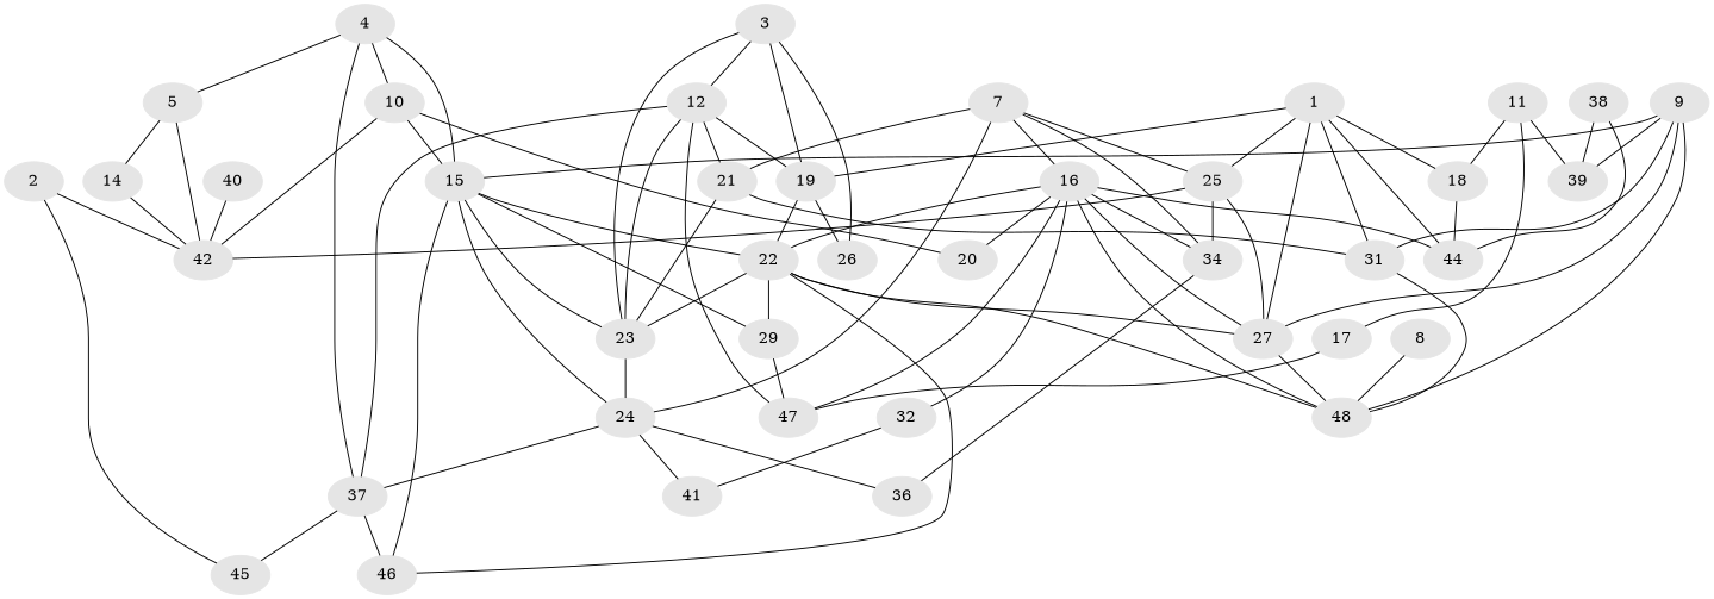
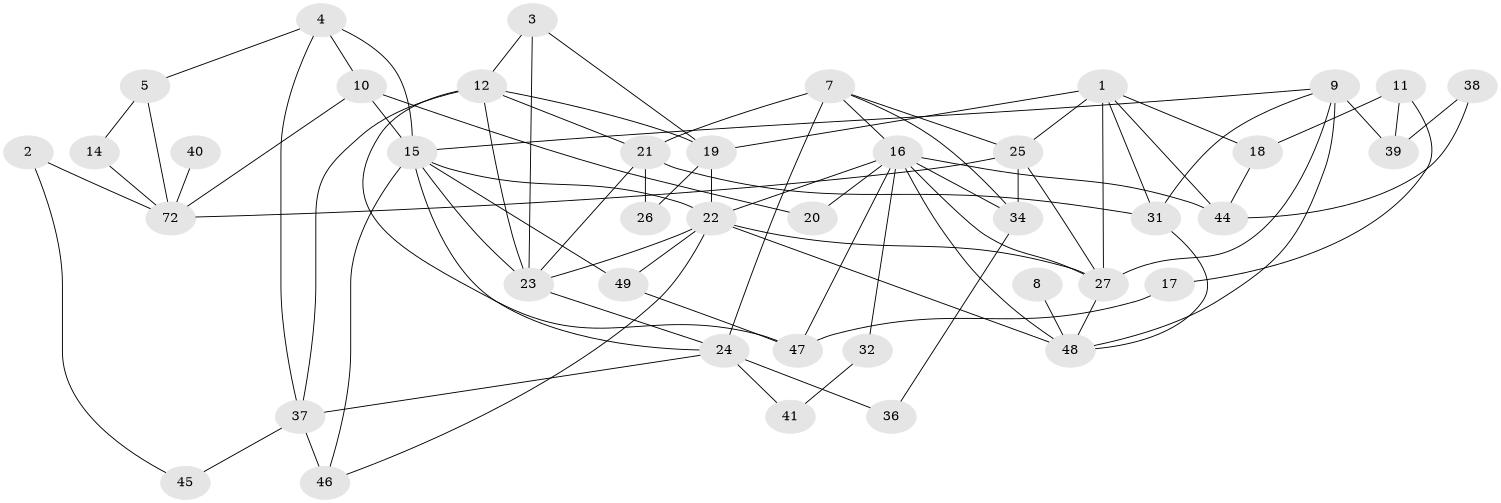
  graph {
    node [color=gray90 style=filled]
    edge [weight=1.0]
    1
    18
    19
    25
    27
    31
    44
    26
    22
-   42
+   42 [label=72]
    34
    48
    2
    45
    3
    12
    23
    37
    21
    47
    24
    4
    5
    10
    15
    14
    20
-   29
+   29 [label=49]
    46
    7
    16
    32
    36
    41
    8
    9
    39
    11
    17
    38
    40
    1 -- 18
    1 -- 19
    1 -- 25
    1 -- 27 [weight=2.0]
    1 -- 31
    1 -- 44
    18 -- 44
    19 -- 26
    19 -- 22 [weight=4.0]
    25 -- 27
    25 -- 42
    25 -- 34 [weight=3.0]
    27 -- 48
    31 -- 48
    22 -- 27
    22 -- 48 [weight=2.0]
    22 -- 23
    22 -- 29
    22 -- 46
    34 -- 36
    2 -- 42
    2 -- 45
    3 -- 19
-   3 -- 26
+   21 -- 26
    3 -- 12
    3 -- 23
    12 -- 19
    12 -- 23
    12 -- 37
    12 -- 21
    12 -- 47
    23 -- 24 [weight=2.0]
    37 -- 45
    37 -- 46 [weight=2.0]
    21 -- 31
    21 -- 23
    24 -- 37
    24 -- 36
    24 -- 41
    4 -- 37 [weight=2.0]
    4 -- 5
    4 -- 10
    4 -- 15 [weight=2.0]
    5 -- 42
    5 -- 14
    10 -- 42
    10 -- 15 [weight=2.0]
    10 -- 20
    15 -- 22
    15 -- 23 [weight=2.0]
    15 -- 24
    15 -- 29
    15 -- 46
    14 -- 42
    29 -- 47
    7 -- 25
    7 -- 34
    7 -- 21 [weight=2.0]
    7 -- 24
    7 -- 16
    16 -- 27
    16 -- 44
    16 -- 22
    16 -- 34
    16 -- 48
    16 -- 47
    16 -- 20
    16 -- 32
    32 -- 41
    8 -- 48
    9 -- 27
    9 -- 31
    9 -- 48 [weight=2.0]
    9 -- 15
    9 -- 39 [weight=2.0]
    11 -- 18
    11 -- 39
    11 -- 17
    17 -- 47
    38 -- 44
    38 -- 39
    40 -- 42
  }
